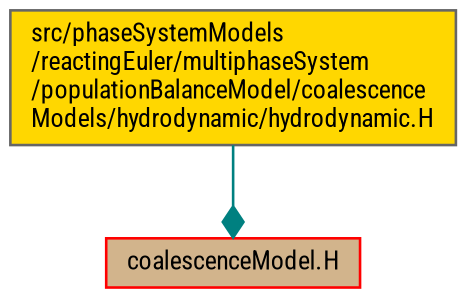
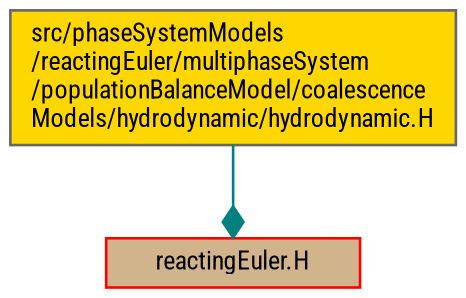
  digraph {
    fontname="Roboto Condensed"
    node [fontname="Roboto Condensed" fontsize=10 shape=box style=filled]
    n1 [color=gray40 fillcolor=gold fontcolor=black height=0.2 label="src/phaseSystemModels\l/reactingEuler/multiphaseSystem\l/populationBalanceModel/coalescence\lModels/hydrodynamic/hydrodynamic.H" width=0.4]
-   n2 [color=red fillcolor=tan height=0.2 label="coalescenceModel.H" width=0.4]
+   n2 [color=red fillcolor=tan height=0.2 label="reactingEuler.H" width=0.4]
    n1 -> n2 [color=teal fontname="Roboto Condensed" fontsize=10 labelfontname=Helvetica labelfontsize=10 style=solid arrowhead=diamond]
  }
